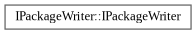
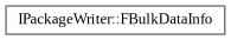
  digraph {
    rankdir=LR
    fontname="Liberation Serif"
-   n1 [color=grey40 fillcolor=white fontname="Liberation Serif" fontsize=10 height=0.2 label="IPackageWriter::IPackageWriter" shape=box style=filled width=0.4]
+   n1 [color=grey40 fillcolor=white fontname="Liberation Serif" fontsize=10 height=0.2 label="IPackageWriter::FBulkDataInfo" shape=box style=filled width=0.4]
  }
